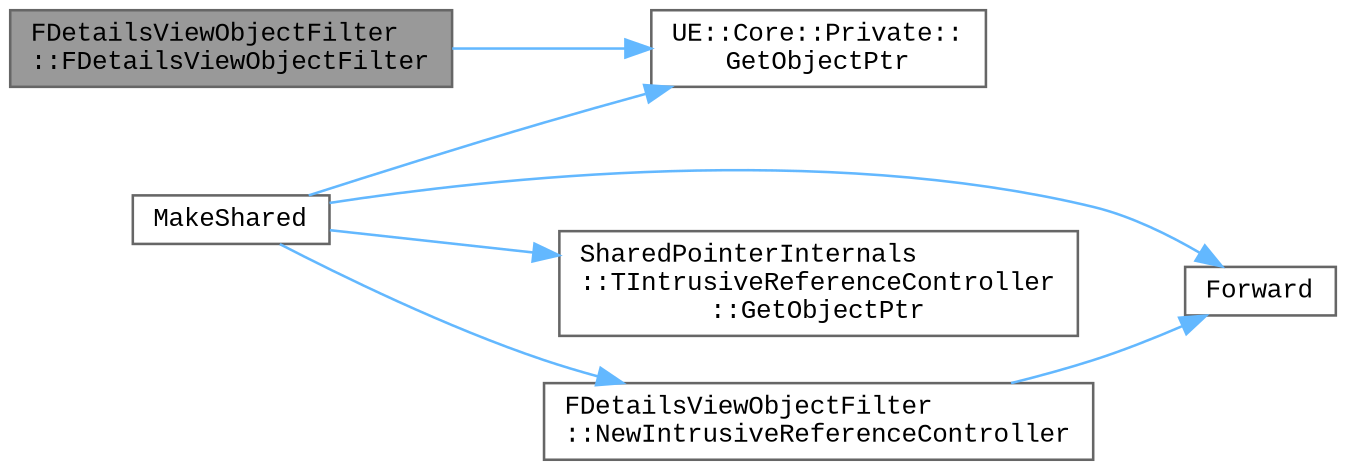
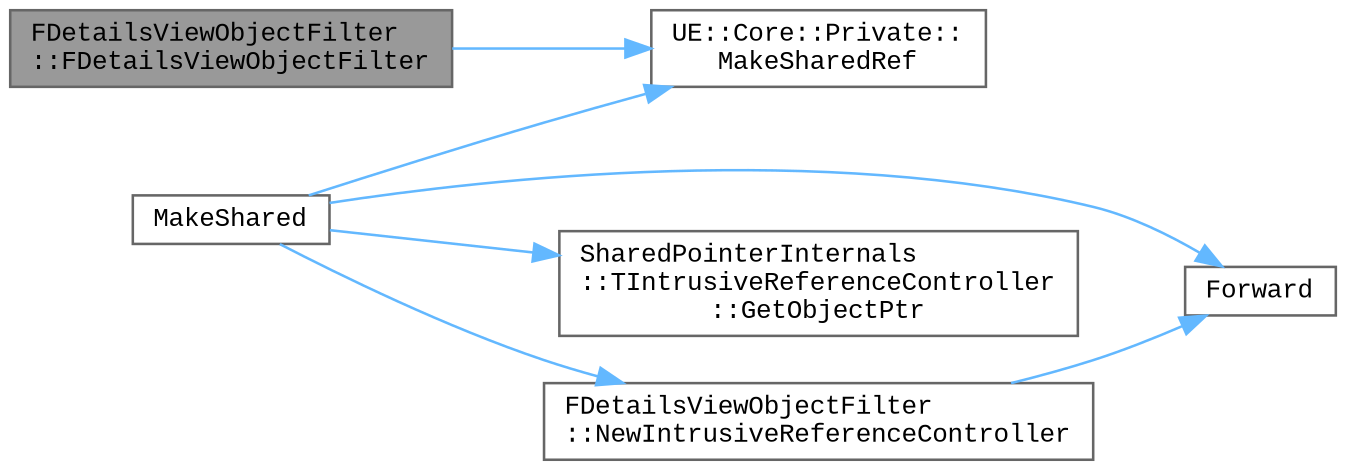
  digraph {
    fontname="Liberation Mono"
    rankdir=LR
    node [color=grey40 fillcolor=white fontname="Liberation Mono" fontsize=10 shape=box style=filled]
    edge [color=steelblue1 fontname="Liberation Mono" fontsize=10 labelfontname=Helvetica labelfontsize=10 style=solid]
    n1 [color=gray40 fillcolor=grey60 fontcolor=black height=0.2 label="FDetailsViewObjectFilter\l::FDetailsViewObjectFilter" width=0.4]
-   n2 [height=0.2 label="UE::Core::Private::\lGetObjectPtr" width=0.4]
+   n2 [height=0.2 label="UE::Core::Private::\lMakeSharedRef" width=0.4]
    n3 [height=0.2 label=MakeShared width=0.4]
    n4 [height=0.2 label=Forward width=0.4]
    n5 [height=0.2 label="SharedPointerInternals\l::TIntrusiveReferenceController\l::GetObjectPtr" width=0.4]
    n6 [height=0.2 label="FDetailsViewObjectFilter\l::NewIntrusiveReferenceController" width=0.4]
    n1 -> n2
    n3 -> n2
    n3 -> n4
    n3 -> n5
    n3 -> n6
    n6 -> n4
  }
